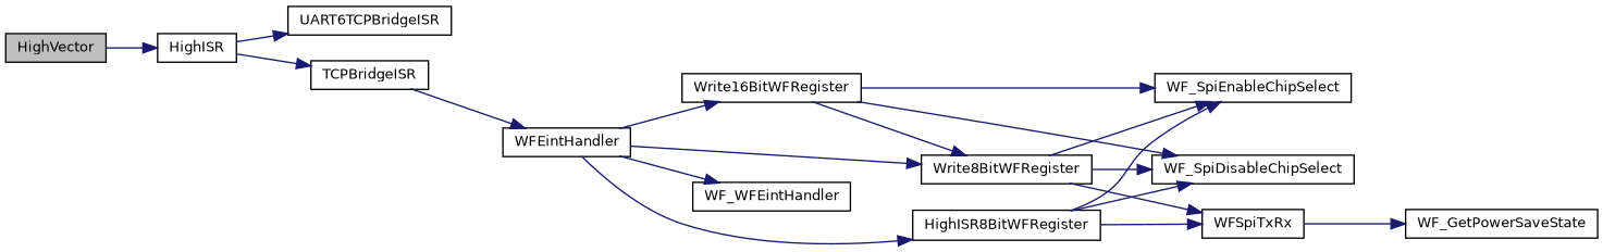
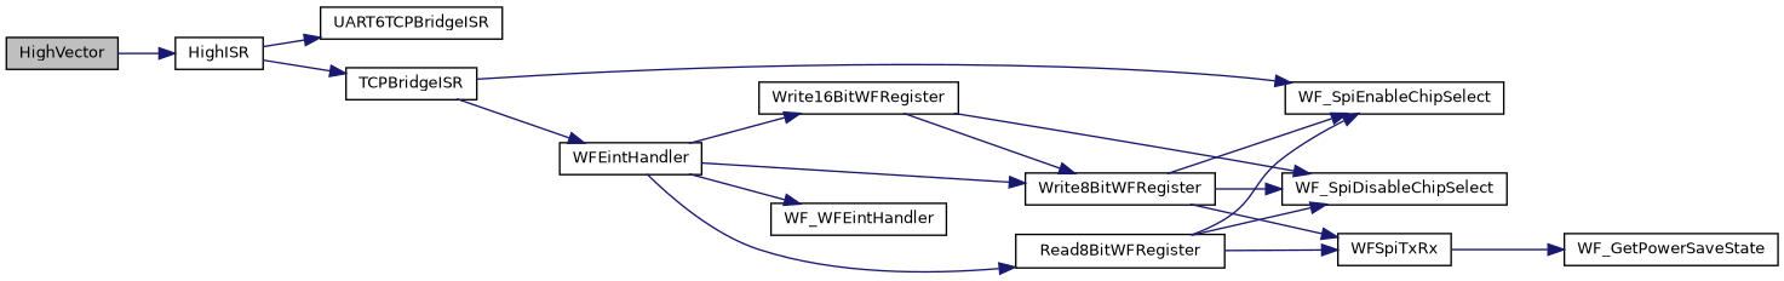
  digraph {
    rankdir=LR
    node [color=black fillcolor=white fontname=Helvetica fontsize=10 shape=record style=filled]
    edge [color=midnightblue fontname=Helvetica fontsize=10 labelfontname=Helvetica labelfontsize=10 style=solid]
    n1 [fillcolor=grey75 fontcolor=black height=0.2 label=HighVector width=0.4]
    n2 [height=0.2 label=HighISR width=0.4]
    n3 [height=0.2 label=UART6TCPBridgeISR width=0.4]
    n4 [height=0.2 label=TCPBridgeISR width=0.4]
    n5 [height=0.2 label=WFEintHandler width=0.4]
-   n6 [height=0.2 label=HighISR8BitWFRegister width=0.4]
+   n6 [height=0.2 label=Read8BitWFRegister width=0.4]
    n7 [height=0.2 label=Write8BitWFRegister width=0.4]
    n8 [height=0.2 label=WF_WFEintHandler width=0.4]
    n9 [height=0.2 label=Write16BitWFRegister width=0.4]
    n10 [height=0.2 label=WF_SpiEnableChipSelect width=0.4]
    n11 [height=0.2 label=WFSpiTxRx width=0.4]
    n12 [height=0.2 label=WF_SpiDisableChipSelect width=0.4]
    n13 [height=0.2 label=WF_GetPowerSaveState width=0.4]
    n1 -> n2
    n2 -> n3
    n2 -> n4
    n4 -> n5
    n5 -> n6
    n5 -> n7
    n5 -> n8
    n5 -> n9
    n6 -> n10
    n6 -> n11
    n6 -> n12
    n7 -> n10
    n7 -> n11
    n7 -> n12
    n9 -> n7
-   n9 -> n10
+   n4 -> n10
    n9 -> n12
    n11 -> n13
  }
